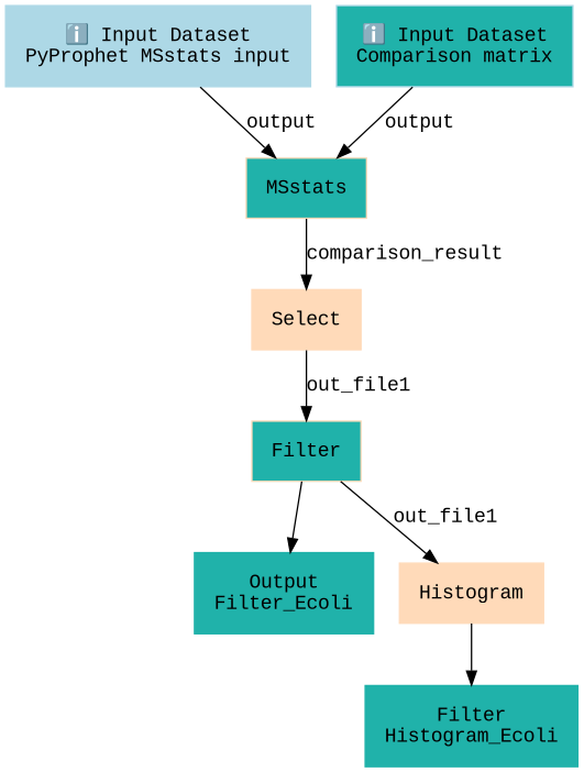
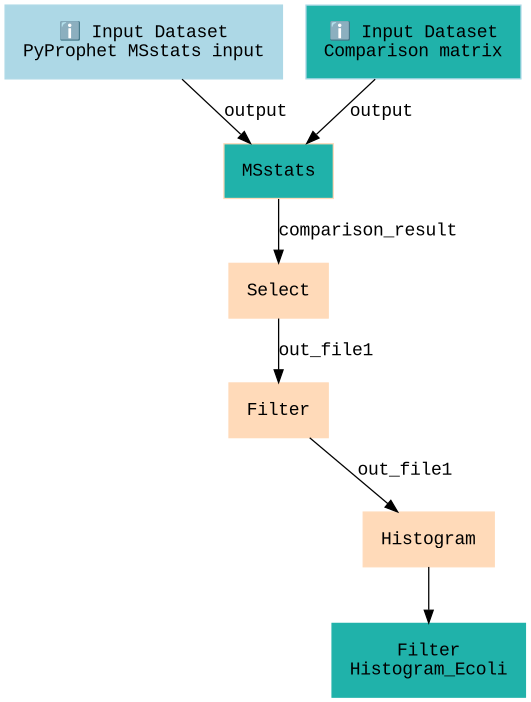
  digraph {
    fontname="Liberation Mono"
    node [color=peachpuff fontname="Liberation Mono" margin="0.2,0.2" shape=box style=filled]
    edge [fontname="Liberation Mono"]
    n1 [color=lightblue label="ℹ️ Input Dataset\nPyProphet MSstats input"]
    n2 [fillcolor=lightseagreen label=MSstats]
    n3 [label=Select]
    n4 [color=lightblue fillcolor=lightseagreen label="ℹ️ Input Dataset\nComparison matrix"]
-   n5 [label=Filter fillcolor=lightseagreen]
-   n6 [color=lightseagreen label="Output\nFilter_Ecoli"]
+   n5 [label=Filter]
    n7 [label=Histogram]
    n8 [color=lightseagreen label="Filter\nHistogram_Ecoli"]
    n1 -> n2 [label=output]
    n2 -> n3 [label=comparison_result]
    n3 -> n5 [label=out_file1]
    n4 -> n2 [label=output]
-   n5 -> n6
    n5 -> n7 [label=out_file1]
    n7 -> n8
  }
